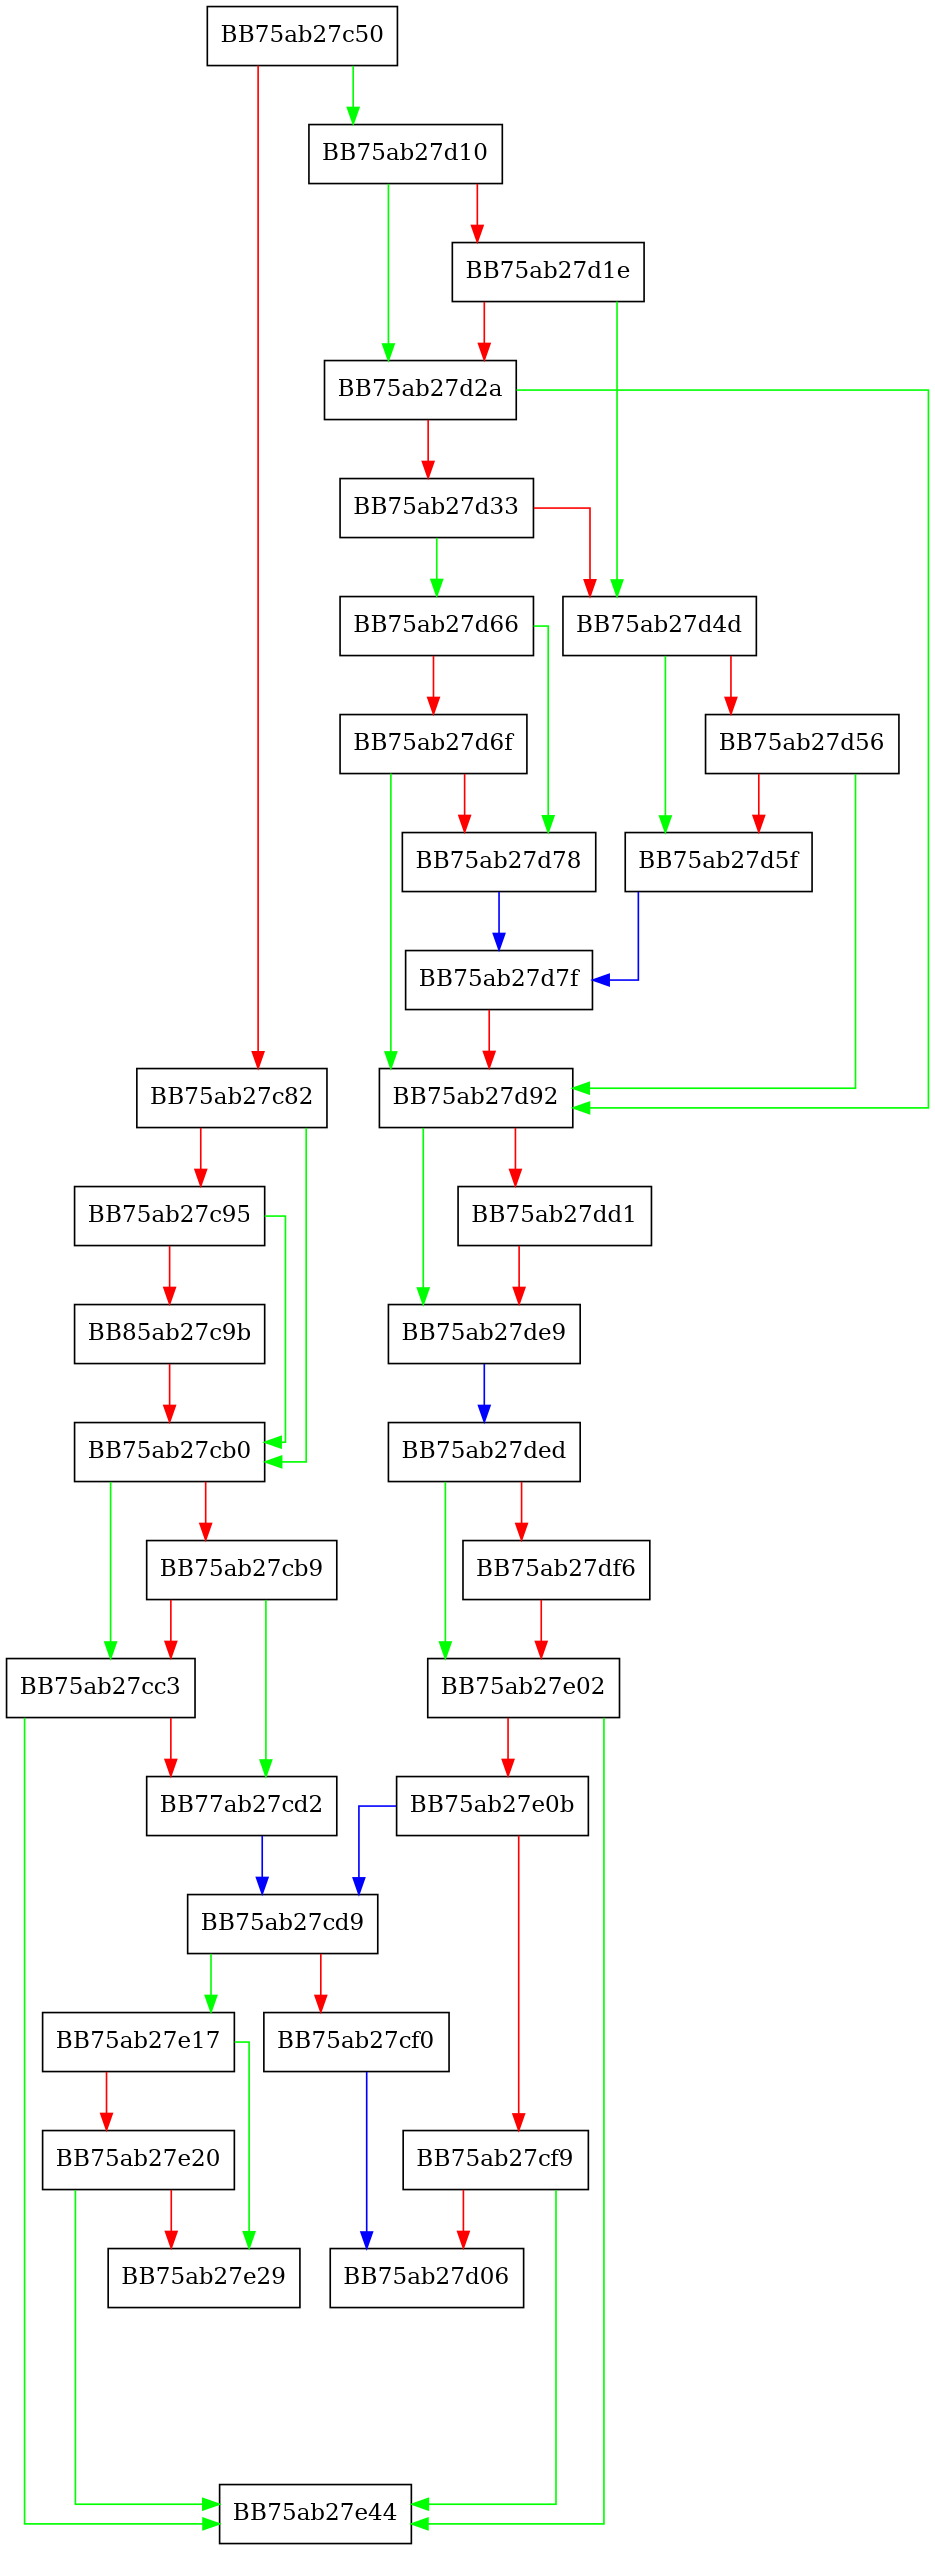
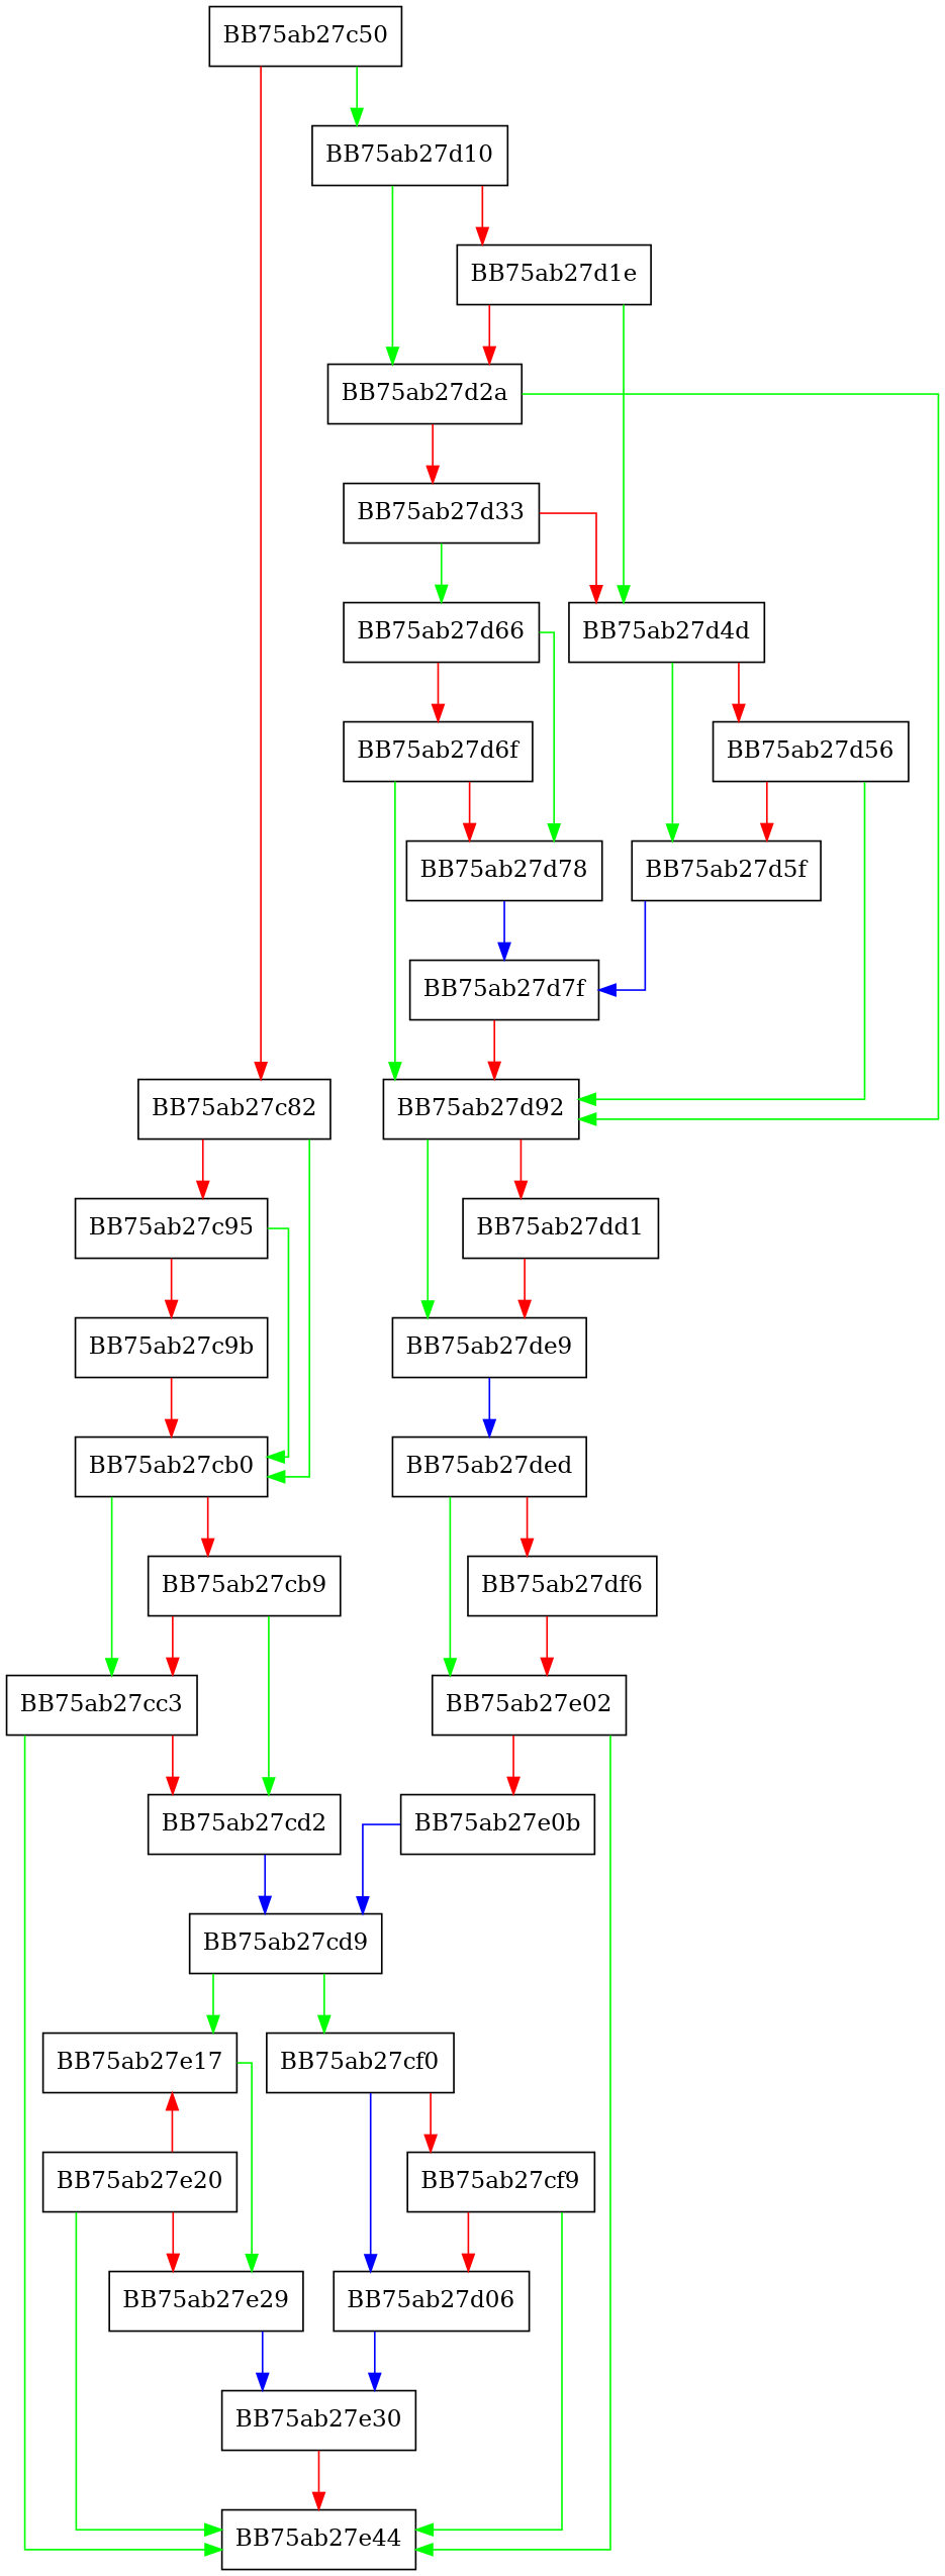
  digraph {
    splines=ortho
    node [shape=box]
    edge [color=red]
    BB75ab27c50
    BB75ab27d10
    BB75ab27c82
    BB75ab27d2a
    BB75ab27d1e
    BB75ab27cb0
    BB75ab27c95
    BB75ab27d33
    BB75ab27d92
    BB75ab27d4d
    n11 [label=BB75ab27cc3]
    BB75ab27cb9
-   BB75ab27c9b [label=BB85ab27c9b]
-   BB75ab27cd2 [label=BB77ab27cd2]
+   BB75ab27c9b
+   BB75ab27cd2
    BB75ab27e44
    BB75ab27cd9
    BB75ab27e17
    BB75ab27cf0
    BB75ab27e29
    BB75ab27e20
    BB75ab27d06
    BB75ab27cf9
+   BB75ab27e30
    BB75ab27d66
    BB75ab27de9
    BB75ab27dd1
    BB75ab27d78
    BB75ab27d6f
    BB75ab27d5f
    BB75ab27d56
    BB75ab27ded
    BB75ab27d7f
    BB75ab27e02
    BB75ab27df6
    BB75ab27e0b
    BB75ab27c50 -> BB75ab27d10 [color=green]
    BB75ab27c50 -> BB75ab27c82
    BB75ab27d10 -> BB75ab27d2a [color=green]
    BB75ab27d10 -> BB75ab27d1e
    BB75ab27c82 -> BB75ab27cb0 [color=green]
    BB75ab27c82 -> BB75ab27c95
    BB75ab27d2a -> BB75ab27d33
    BB75ab27d2a -> BB75ab27d92 [color=green]
    BB75ab27d1e -> BB75ab27d2a
    BB75ab27d1e -> BB75ab27d4d [color=green]
    BB75ab27cb0 -> n11 [color=green]
    BB75ab27cb0 -> BB75ab27cb9
    BB75ab27c95 -> BB75ab27cb0 [color=green]
    BB75ab27c95 -> BB75ab27c9b
    BB75ab27d33 -> BB75ab27d4d
    BB75ab27d33 -> BB75ab27d66 [color=green]
    BB75ab27d92 -> BB75ab27de9 [color=green]
    BB75ab27d92 -> BB75ab27dd1
    BB75ab27d4d -> BB75ab27d5f [color=green]
    BB75ab27d4d -> BB75ab27d56
    n11 -> BB75ab27cd2
    n11 -> BB75ab27e44 [color=green]
    BB75ab27cb9 -> n11
    BB75ab27cb9 -> BB75ab27cd2 [color=green]
    BB75ab27c9b -> BB75ab27cb0
    BB75ab27cd2 -> BB75ab27cd9 [color=blue]
    BB75ab27cd9 -> BB75ab27e17 [color=green]
-   BB75ab27cd9 -> BB75ab27cf0
+   BB75ab27cd9 -> BB75ab27cf0 [color=green]
    BB75ab27e17 -> BB75ab27e29 [color=green]
-   BB75ab27e17 -> BB75ab27e20
+   BB75ab27e20 -> BB75ab27e17
    BB75ab27cf0 -> BB75ab27d06 [color=blue]
-   BB75ab27e0b -> BB75ab27cf9
+   BB75ab27cf0 -> BB75ab27cf9
+   BB75ab27e29 -> BB75ab27e30 [color=blue]
    BB75ab27e20 -> BB75ab27e44 [color=green]
    BB75ab27e20 -> BB75ab27e29
+   BB75ab27d06 -> BB75ab27e30 [color=blue]
    BB75ab27cf9 -> BB75ab27e44 [color=green]
    BB75ab27cf9 -> BB75ab27d06
+   BB75ab27e30 -> BB75ab27e44
    BB75ab27d66 -> BB75ab27d78 [color=green]
    BB75ab27d66 -> BB75ab27d6f
    BB75ab27de9 -> BB75ab27ded [color=blue]
    BB75ab27dd1 -> BB75ab27de9
    BB75ab27d78 -> BB75ab27d7f [color=blue]
    BB75ab27d6f -> BB75ab27d92 [color=green]
    BB75ab27d6f -> BB75ab27d78
    BB75ab27d5f -> BB75ab27d7f [color=blue]
    BB75ab27d56 -> BB75ab27d92 [color=green]
    BB75ab27d56 -> BB75ab27d5f
    BB75ab27ded -> BB75ab27e02 [color=green]
    BB75ab27ded -> BB75ab27df6
    BB75ab27d7f -> BB75ab27d92
    BB75ab27e02 -> BB75ab27e44 [color=green]
    BB75ab27e02 -> BB75ab27e0b
    BB75ab27df6 -> BB75ab27e02
    BB75ab27e0b -> BB75ab27cd9 [color=blue]
  }
